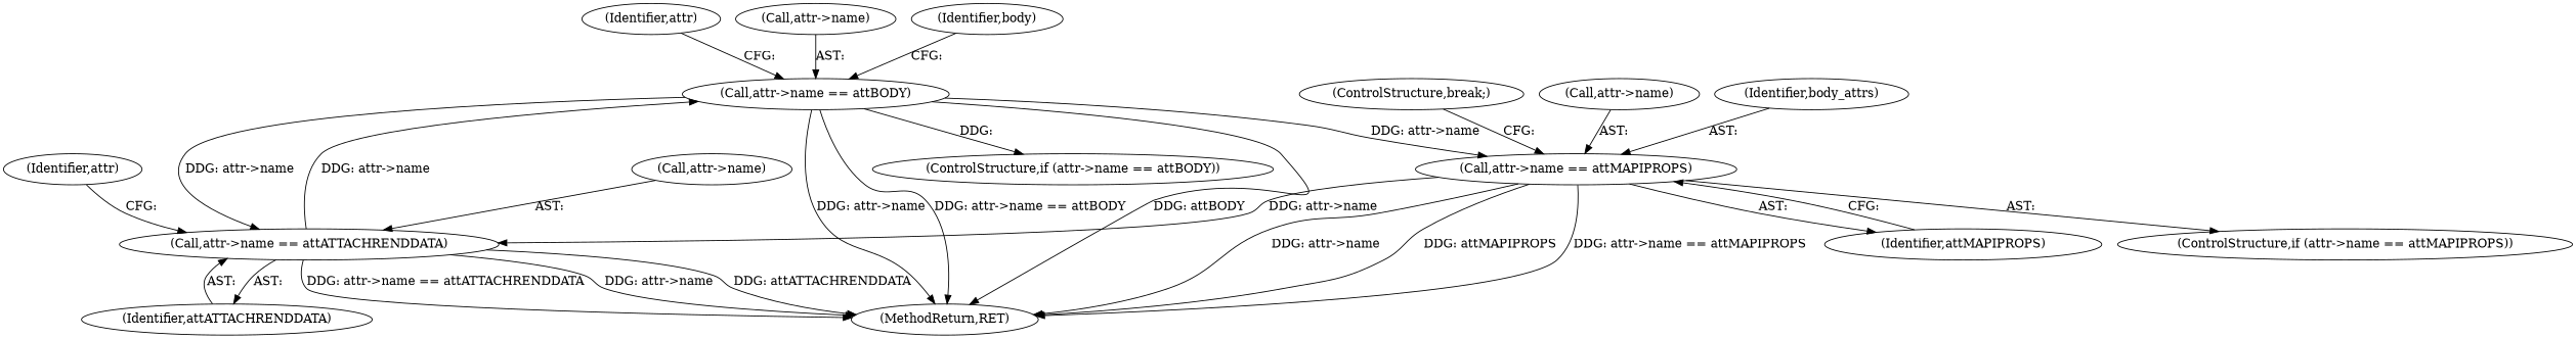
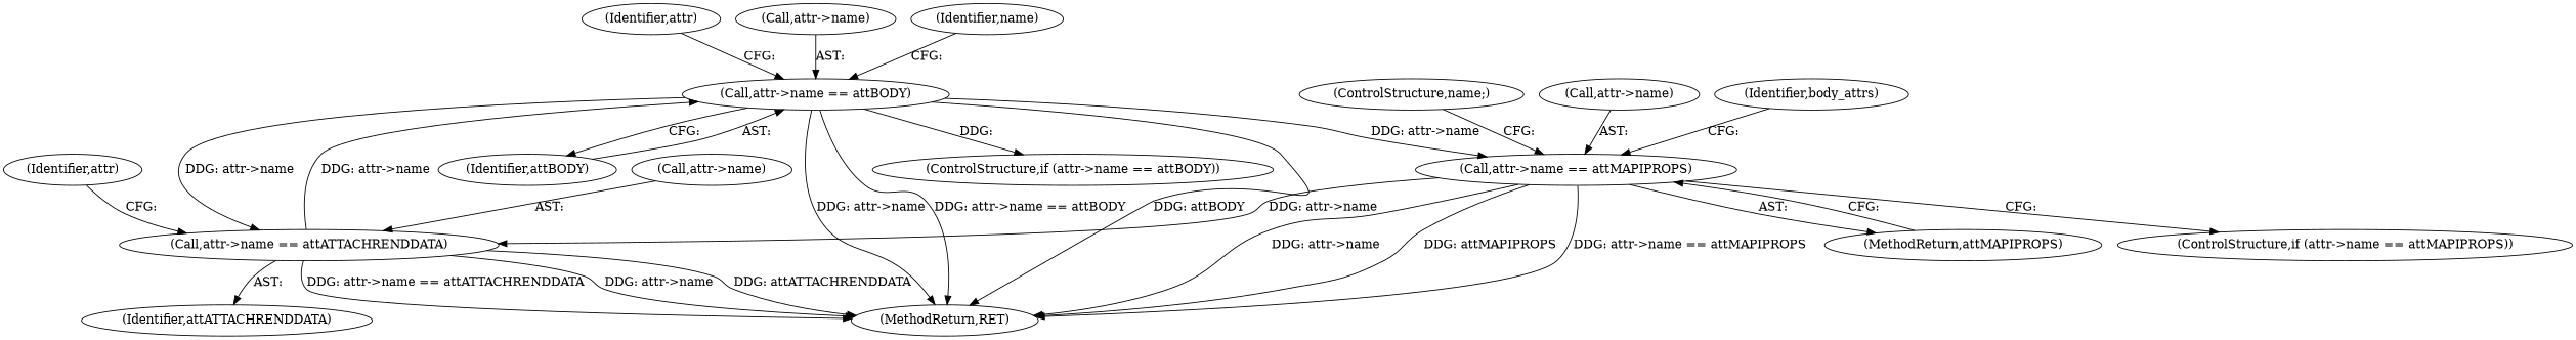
  digraph {
    n1 [label="(Call,attr->name == attBODY)"]
    n2 [label="(Call,attr->name == attATTACHRENDDATA)"]
    n3 [label="(Call,attr->name == attMAPIPROPS)"]
    n4 [label="(MethodReturn,RET)"]
    n5 [label="(ControlStructure,if (attr->name == attBODY))"]
+   n6 [label="(Identifier,attBODY)"]
    n7 [label="(Identifier,attATTACHRENDDATA)"]
-   n8 [label="(Identifier,attMAPIPROPS)"]
+   n8 [label="(MethodReturn,attMAPIPROPS)"]
    n9 [label="(ControlStructure,if (attr->name == attMAPIPROPS))"]
    n10 [label="(Identifier,body_attrs)"]
-   n11 [label="(ControlStructure,break;)"]
+   n11 [label="(ControlStructure,name;)"]
    n12 [label="(Identifier,attr)"]
    n13 [label="(Call,attr->name)"]
    n14 [label="(Call,attr->name)"]
    n15 [label="(Identifier,attr)"]
-   n16 [label="(Identifier,body)"]
+   n16 [label="(Identifier,name)"]
    n17 [label="(Call,attr->name)"]
    n1 -> n2 [label="DDG: attr->name"]
    n1 -> n3 [label="DDG: attr->name"]
    n1 -> n4 [label="DDG: attr->name"]
    n1 -> n4 [label="DDG: attr->name == attBODY"]
    n1 -> n4 [label="DDG: attBODY"]
    n1 -> n5 [label="DDG: "]
+   n1 -> n6 [label="CFG: "]
    n2 -> n1 [label="DDG: attr->name"]
    n2 -> n4 [label="DDG: attr->name == attATTACHRENDDATA"]
    n2 -> n4 [label="DDG: attr->name"]
    n2 -> n4 [label="DDG: attATTACHRENDDATA"]
    n2 -> n7 [label="AST: "]
    n3 -> n2 [label="DDG: attr->name"]
    n3 -> n4 [label="DDG: attMAPIPROPS"]
    n3 -> n4 [label="DDG: attr->name == attMAPIPROPS"]
    n3 -> n4 [label="DDG: attr->name"]
    n3 -> n8 [label="AST: "]
-   n3 -> n9 [label="AST: "]
-   n7 -> n2 [label="AST: "]
+   n3 -> n9 [label="CFG: "]
+   n6 -> n1 [label="AST: "]
    n8 -> n3 [label="CFG: "]
-   n10 -> n3 [label="AST: "]
+   n10 -> n3 [label="CFG: "]
    n11 -> n3 [label="CFG: "]
    n12 -> n1 [label="CFG: "]
    n13 -> n1 [label="AST: "]
    n14 -> n2 [label="AST: "]
    n15 -> n2 [label="CFG: "]
    n16 -> n1 [label="CFG: "]
    n17 -> n3 [label="AST: "]
  }
